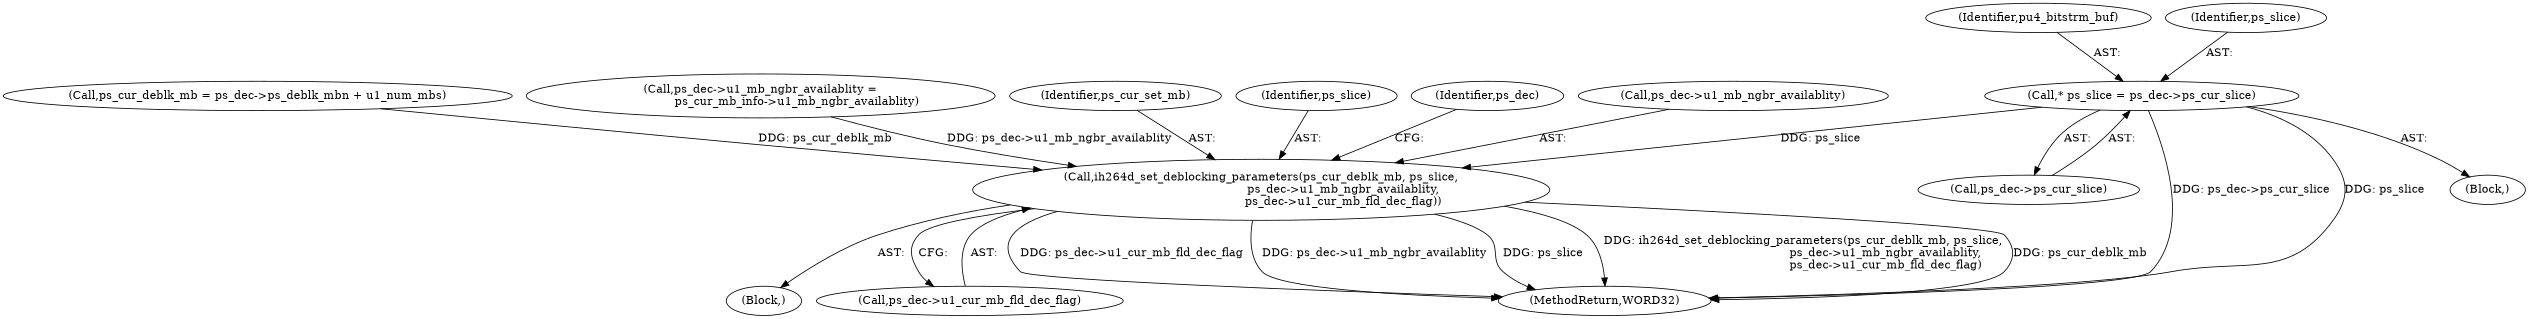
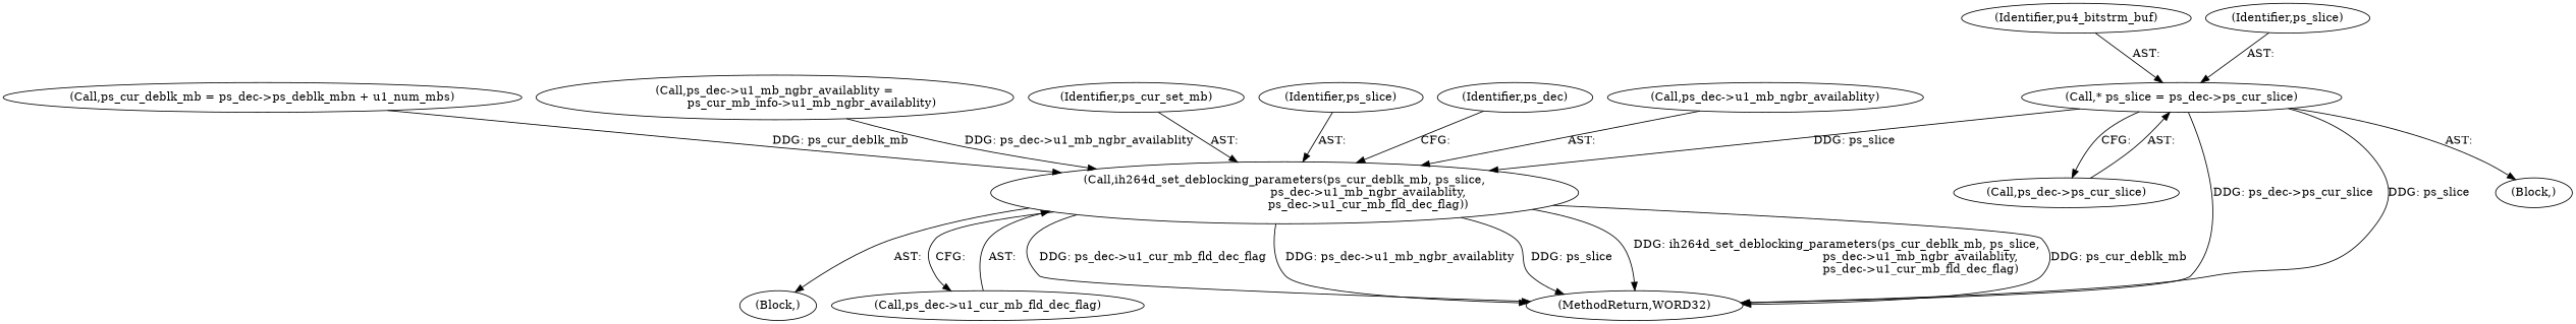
  digraph {
    n1 [label="(Call,* ps_slice = ps_dec->ps_cur_slice)"]
    n2 [label="(Call,ih264d_set_deblocking_parameters(ps_cur_deblk_mb, ps_slice,\n                                             ps_dec->u1_mb_ngbr_availablity,\n                                             ps_dec->u1_cur_mb_fld_dec_flag))"]
    n3 [label="(Call,ps_dec->ps_cur_slice)"]
    n4 [label="(MethodReturn,WORD32)"]
    n5 [label="(Block,)"]
    n6 [label="(Block,)"]
    n7 [label="(Call,ps_dec->u1_cur_mb_fld_dec_flag)"]
    n8 [label="(Call,ps_cur_deblk_mb = ps_dec->ps_deblk_mbn + u1_num_mbs)"]
    n9 [label="(Call,ps_dec->u1_mb_ngbr_availablity =\n                    ps_cur_mb_info->u1_mb_ngbr_availablity)"]
    n10 [label="(Identifier,ps_cur_set_mb)"]
    n11 [label="(Identifier,ps_slice)"]
    n12 [label="(Identifier,ps_dec)"]
    n13 [label="(Call,ps_dec->u1_mb_ngbr_availablity)"]
    n14 [label="(Identifier,pu4_bitstrm_buf)"]
    n15 [label="(Identifier,ps_slice)"]
    n1 -> n2 [label="DDG: ps_slice"]
-   n1 -> n3 [label="AST: "]
+   n1 -> n3 [label="CFG: "]
    n1 -> n4 [label="DDG: ps_dec->ps_cur_slice"]
    n1 -> n4 [label="DDG: ps_slice"]
    n1 -> n5 [label="AST: "]
    n2 -> n4 [label="DDG: ih264d_set_deblocking_parameters(ps_cur_deblk_mb, ps_slice,\n                                             ps_dec->u1_mb_ngbr_availablity,\n                                             ps_dec->u1_cur_mb_fld_dec_flag)"]
    n2 -> n4 [label="DDG: ps_cur_deblk_mb"]
    n2 -> n4 [label="DDG: ps_dec->u1_cur_mb_fld_dec_flag"]
    n2 -> n4 [label="DDG: ps_dec->u1_mb_ngbr_availablity"]
    n2 -> n4 [label="DDG: ps_slice"]
    n2 -> n6 [label="AST: "]
    n2 -> n7 [label="CFG: "]
    n3 -> n1 [label="AST: "]
    n7 -> n2 [label="AST: "]
    n8 -> n2 [label="DDG: ps_cur_deblk_mb"]
    n9 -> n2 [label="DDG: ps_dec->u1_mb_ngbr_availablity"]
    n10 -> n2 [label="AST: "]
    n11 -> n2 [label="AST: "]
    n12 -> n2 [label="CFG: "]
    n13 -> n2 [label="AST: "]
    n14 -> n1 [label="AST: "]
    n15 -> n1 [label="AST: "]
  }
